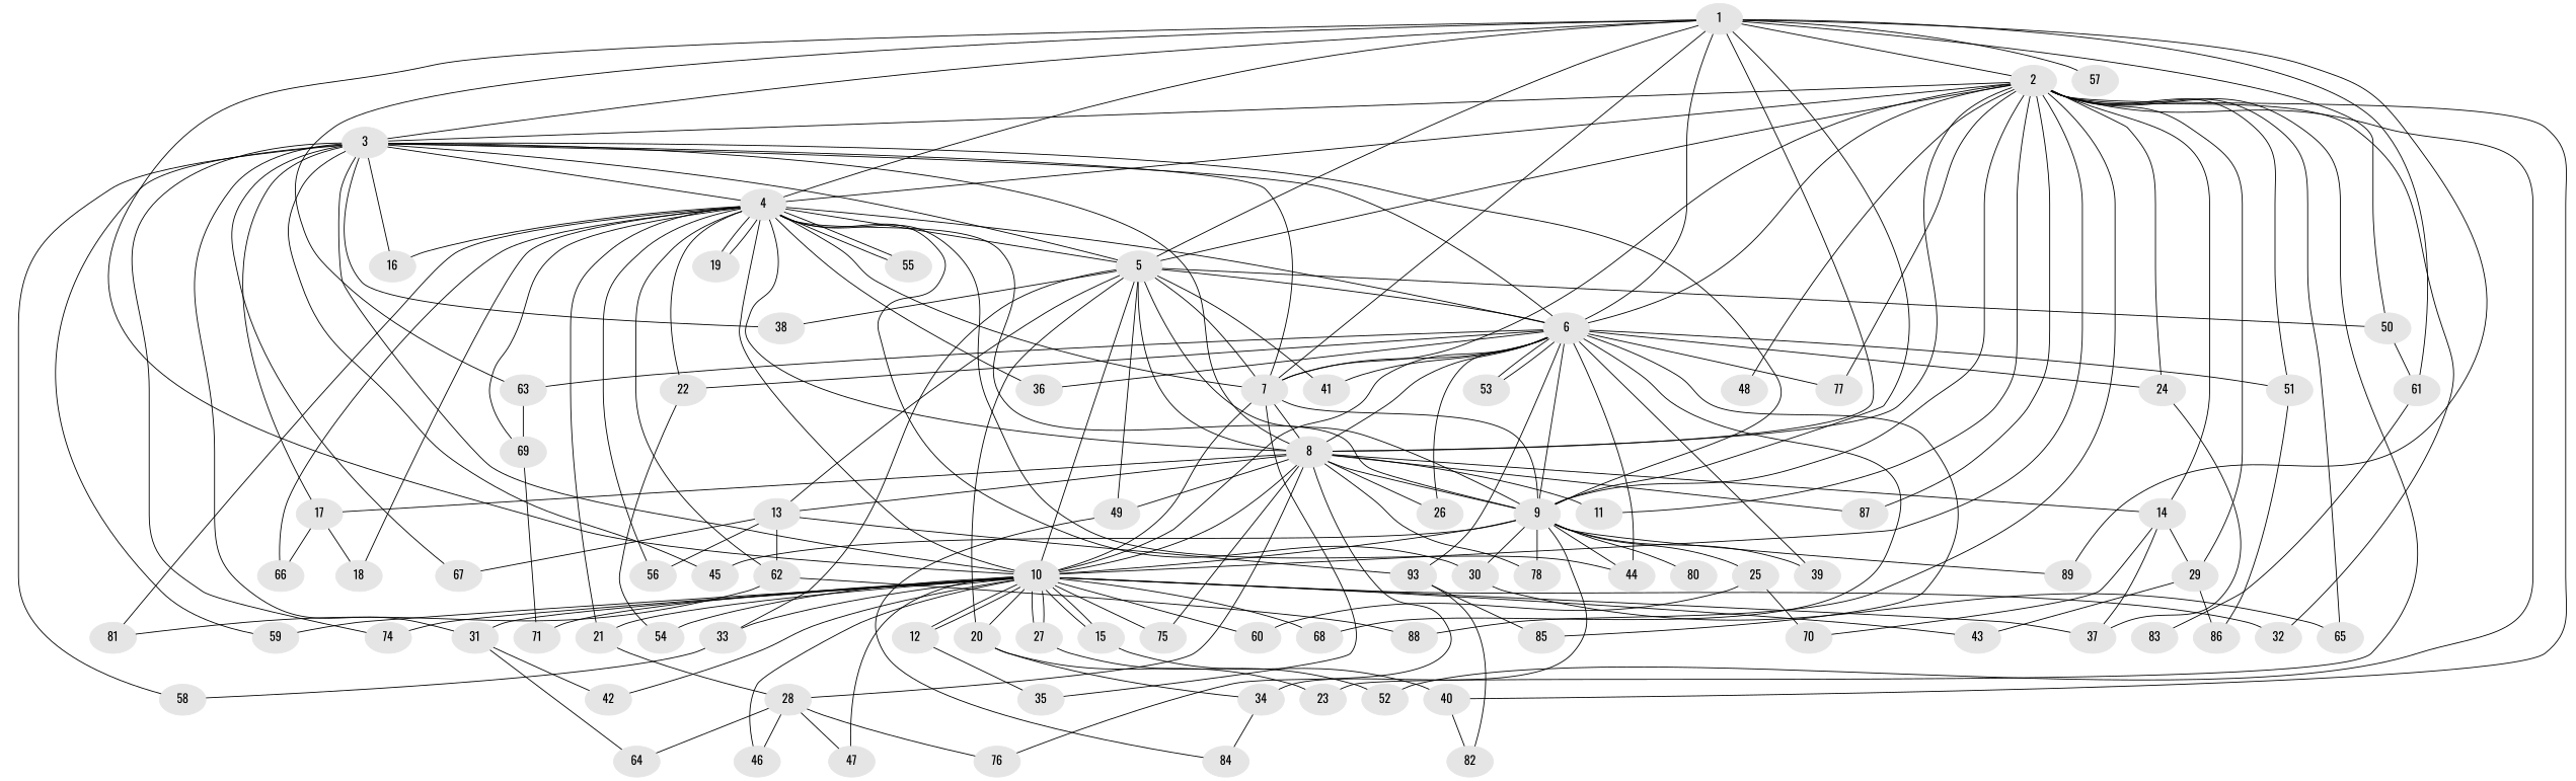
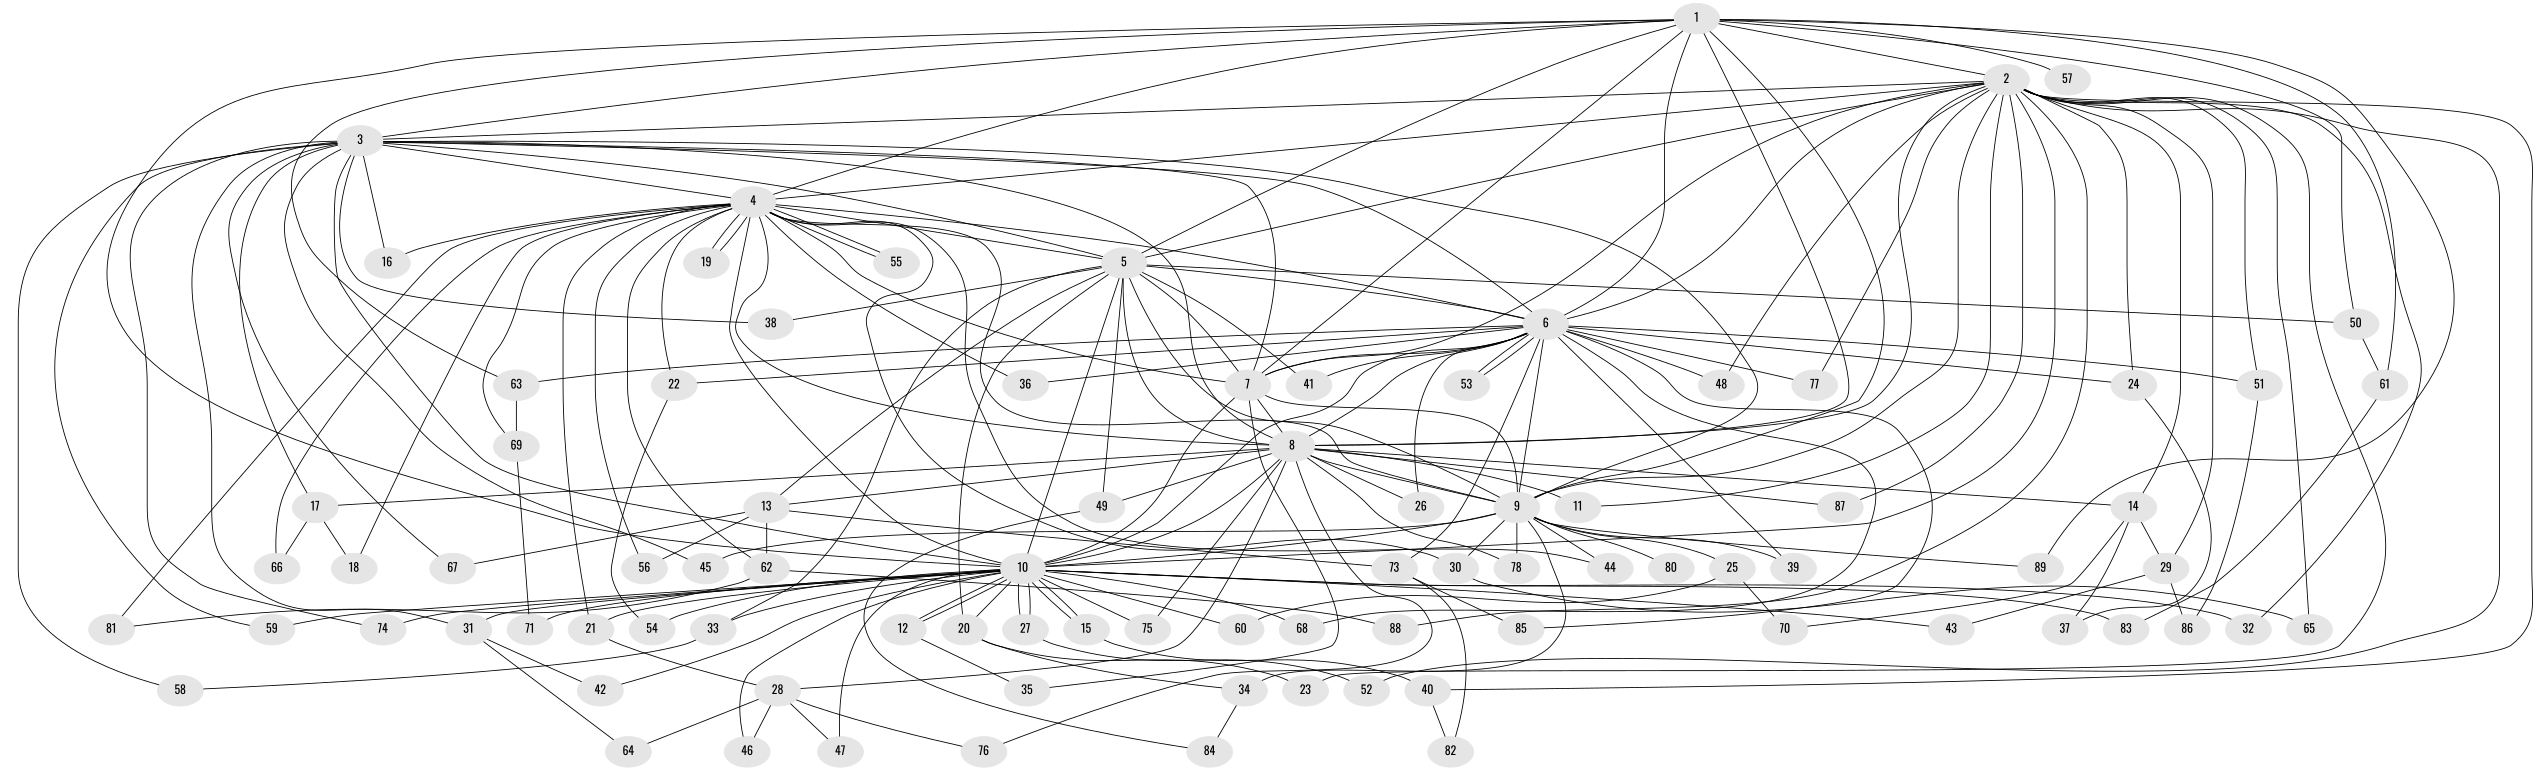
  graph {
    fontname=Oswald
    node [color=gray90 fontname=Oswald style=filled]
    edge [fontname=Oswald]
    1
    2
    3
    4
    5
    6
    7
    8
    9
    10
    50
    57
    61
    63
    89
    11
    14
    23
    24
    29
    32
    40
    48
    51
    52
    65
    77
    87
    88
    16
    17
    31
    38
    45
    58
    59
    67
    74
    18
    19
    21
    22
    30
    36
    44
    55
    56
    62
    66
    69
    81
    13
    20
    33
    41
    49
    26
    39
    53
    68
-   73 [label=93]
+   73
    85
    35
    28
    75
    76
    78
    25
    34
    80
    12
    15
    27
    42
    43
    46
    47
    54
    60
    71
    83
    37
    70
    86
    82
    64
    84
    1 -- 2
    1 -- 3
    1 -- 4
    1 -- 5
    1 -- 6
    1 -- 7
    1 -- 8
    1 -- 9
    1 -- 10
    1 -- 50
    1 -- 57
    1 -- 61
    1 -- 63
    1 -- 89
    2 -- 3
    2 -- 4
    2 -- 5
    2 -- 6
    2 -- 7
    2 -- 8
    2 -- 9
    2 -- 10
    2 -- 11
    2 -- 14
    2 -- 23
    2 -- 24
    2 -- 29
    2 -- 32
    2 -- 40
    2 -- 48
    2 -- 51
    2 -- 52
    2 -- 65
    2 -- 77
    2 -- 87
    2 -- 88
    3 -- 4
    3 -- 5
    3 -- 6
    3 -- 7
    3 -- 8
    3 -- 9
    3 -- 10
    3 -- 16
    3 -- 17
    3 -- 31
    3 -- 38
    3 -- 45
    3 -- 58
    3 -- 59
    3 -- 67
    3 -- 74
    4 -- 5
    4 -- 6
    4 -- 7
    4 -- 8
    4 -- 9
    4 -- 10
    4 -- 16
    4 -- 18
    4 -- 19
    4 -- 19
    4 -- 21
    4 -- 22
    4 -- 30
    4 -- 36
    4 -- 44
    4 -- 55
    4 -- 55
    4 -- 56
    4 -- 62
    4 -- 66
    4 -- 69
    4 -- 81
    5 -- 6
    5 -- 7
    5 -- 8
    5 -- 9
    5 -- 10
    5 -- 50
    5 -- 38
    5 -- 13
    5 -- 20
    5 -- 33
    5 -- 41
    5 -- 49
    6 -- 7
    6 -- 8
    6 -- 9
    6 -- 10
    6 -- 63
    6 -- 24
-   6 -- 44
+   6 -- 48
    6 -- 51
    6 -- 77
    6 -- 22
    6 -- 36
    6 -- 41
    6 -- 26
    6 -- 39
    6 -- 53
    6 -- 53
    6 -- 68
    6 -- 73
    6 -- 85
    7 -- 8
    7 -- 9
    7 -- 10
    7 -- 35
    8 -- 9
    8 -- 10
    8 -- 11
    8 -- 14
    8 -- 87
    8 -- 17
    8 -- 13
    8 -- 49
    8 -- 26
    8 -- 28
    8 -- 75
    8 -- 76
    8 -- 78
    9 -- 10
    9 -- 89
    9 -- 45
    9 -- 30
    9 -- 44
    9 -- 39
    9 -- 78
    9 -- 25
    9 -- 34
    9 -- 80
    10 -- 32
    10 -- 31
    10 -- 59
    10 -- 74
    10 -- 21
    10 -- 20
    10 -- 33
    10 -- 68
    10 -- 75
    10 -- 12
    10 -- 12
    10 -- 15
    10 -- 15
    10 -- 27
    10 -- 27
    10 -- 42
    10 -- 43
    10 -- 46
    10 -- 47
    10 -- 54
    10 -- 60
    10 -- 71
-   10 -- 37
+   10 -- 83
    50 -- 61
    61 -- 83
    63 -- 69
    14 -- 29
    14 -- 37
    14 -- 70
    24 -- 37
    29 -- 43
    29 -- 86
    40 -- 82
    51 -- 86
    17 -- 18
    17 -- 66
    31 -- 42
    31 -- 64
    21 -- 28
    22 -- 54
    30 -- 65
    62 -- 88
    62 -- 81
    69 -- 71
    13 -- 67
    13 -- 56
    13 -- 62
    13 -- 73
    20 -- 23
    20 -- 34
    33 -- 58
    49 -- 84
    73 -- 85
    73 -- 82
    28 -- 76
    28 -- 46
    28 -- 47
    28 -- 64
    25 -- 60
    25 -- 70
    34 -- 84
    12 -- 35
    15 -- 40
    27 -- 52
  }
